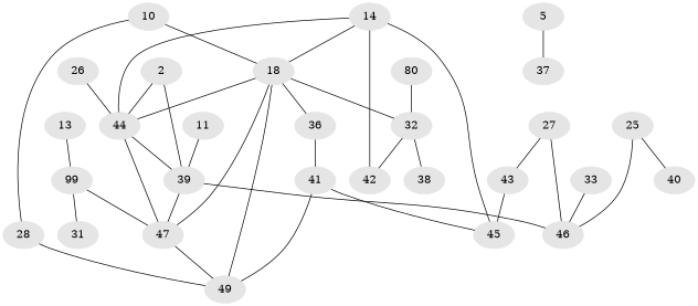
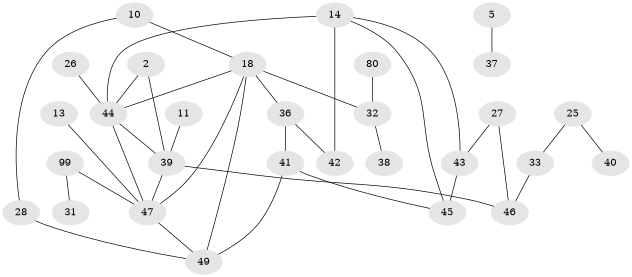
  graph {
    node [color=gray90 style=filled]
    edge [weight=1.0]
    n1 [label=44]
    2
    39
    47
    46
    5
    37
    10
    18
    28
    36
    32
    49
    11
    n15 [label=99]
    13
    31
    14
    42
    45
    41
    38
    n23 [label=80]
    25
    40
    26
    27
    43
    33
    n1 -- 39
    n1 -- 47
    2 -- n1
    2 -- 39
    39 -- 47
    39 -- 46
    47 -- 49
    5 -- 37
    10 -- 18
    10 -- 28
    18 -- n1
    18 -- 47
    18 -- 36
    18 -- 32
    18 -- 49
    28 -- 49
-   32 -- 42
+   36 -- 42
    36 -- 41
    32 -- 38
    11 -- 39
    n15 -- 47
    n15 -- 31
-   13 -- n15
+   13 -- 47
    14 -- n1
-   14 -- 18
+   14 -- 43
    14 -- 42 [weight=2.0]
    14 -- 45
    41 -- 49
    41 -- 45
    n23 -- 32
-   25 -- 46
+   25 -- 33
    25 -- 40
    26 -- n1
    27 -- 46
    27 -- 43
    43 -- 45 [weight=2.0]
    33 -- 46
  }
